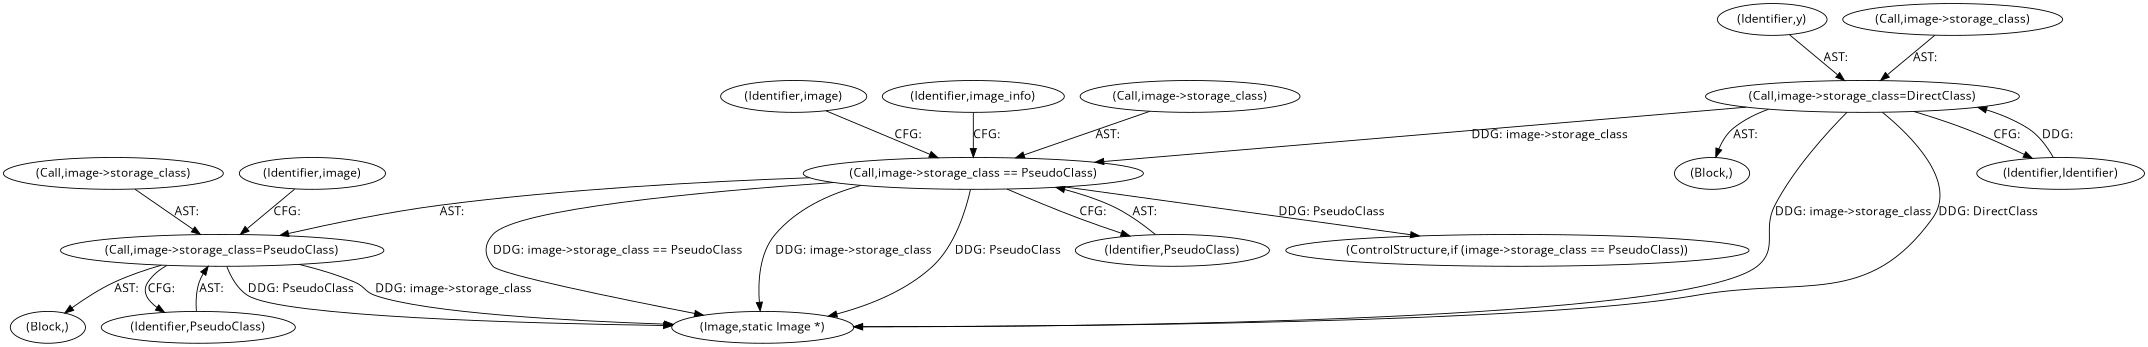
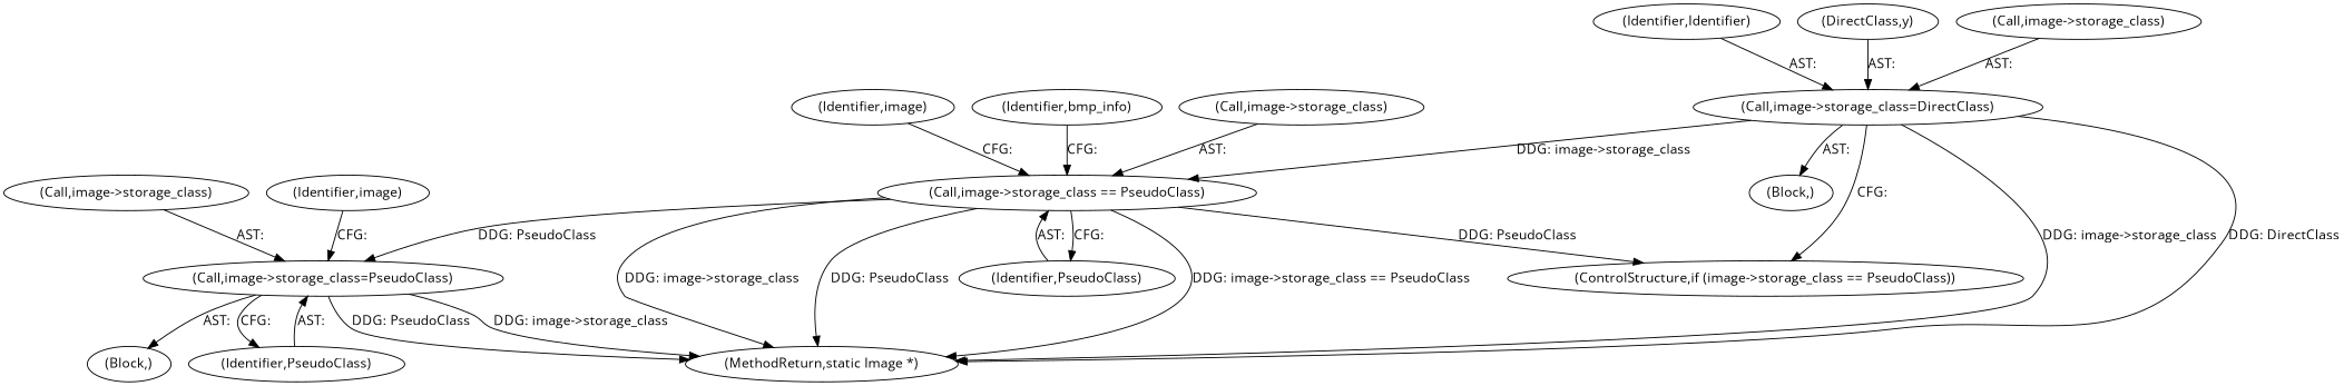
  digraph {
    fontname="Open Sans"
    node [fontname="Open Sans"]
    edge [fontname="Open Sans"]
    n1 [label="(Call,image->storage_class=DirectClass)"]
    n2 [label="(Call,image->storage_class == PseudoClass)"]
    n3 [label="(Block,)"]
-   n4 [label="(Image,static Image *)"]
+   n4 [label="(MethodReturn,static Image *)"]
    n5 [label="(Identifier,Identifier)"]
    n6 [label="(Call,image->storage_class=PseudoClass)"]
    n7 [label="(Identifier,PseudoClass)"]
    n8 [label="(ControlStructure,if (image->storage_class == PseudoClass))"]
    n9 [label="(Block,)"]
    n10 [label="(Identifier,PseudoClass)"]
    n11 [label="(Identifier,image)"]
-   n12 [label="(Identifier,y)"]
+   n12 [label="(DirectClass,y)"]
    n13 [label="(Call,image->storage_class)"]
    n14 [label="(Identifier,image)"]
-   n15 [label="(Identifier,image_info)"]
+   n15 [label="(Identifier,bmp_info)"]
    n16 [label="(Call,image->storage_class)"]
    n17 [label="(Call,image->storage_class)"]
    n1 -> n2 [label="DDG: image->storage_class"]
    n1 -> n3 [label="AST: "]
    n1 -> n4 [label="DDG: image->storage_class"]
    n1 -> n4 [label="DDG: DirectClass"]
-   n1 -> n5 [label="CFG: "]
+   n1 -> n8 [label="CFG: "]
    n2 -> n4 [label="DDG: image->storage_class == PseudoClass"]
    n2 -> n4 [label="DDG: image->storage_class"]
    n2 -> n4 [label="DDG: PseudoClass"]
-   n2 -> n6 [label="AST: "]
+   n2 -> n6 [label="DDG: PseudoClass"]
    n2 -> n7 [label="CFG: "]
    n2 -> n8 [label="DDG: PseudoClass"]
-   n5 -> n1 [label="DDG: "]
+   n5 -> n1 [label="AST: "]
    n6 -> n4 [label="DDG: PseudoClass"]
    n6 -> n4 [label="DDG: image->storage_class"]
    n6 -> n9 [label="AST: "]
    n6 -> n10 [label="CFG: "]
    n7 -> n2 [label="AST: "]
    n10 -> n6 [label="AST: "]
    n11 -> n2 [label="CFG: "]
    n12 -> n1 [label="AST: "]
    n13 -> n6 [label="AST: "]
    n14 -> n6 [label="CFG: "]
    n15 -> n2 [label="CFG: "]
    n16 -> n1 [label="AST: "]
    n17 -> n2 [label="AST: "]
  }
